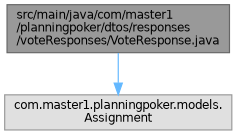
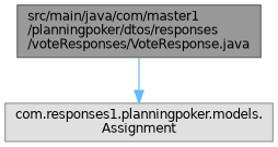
  digraph {
    node [fontname=Helvetica fontsize=10 shape=box style=filled]
    n1 [color=gray40 fillcolor=grey60 fontcolor=black height=0.2 label="src/main/java/com/master1\l/planningpoker/dtos/responses\l/voteResponses/VoteResponse.java" width=0.4]
-   n2 [color=grey60 fillcolor="#E0E0E0" height=0.2 label="com.master1.planningpoker.models.\lAssignment" width=0.4]
+   n2 [color=grey60 fillcolor="#E0E0E0" height=0.2 label="com.responses1.planningpoker.models.\lAssignment" width=0.4]
    n1 -> n2 [color=steelblue1 fontname=Helvetica fontsize=10 labelfontname=Helvetica labelfontsize=10 style=solid]
  }
